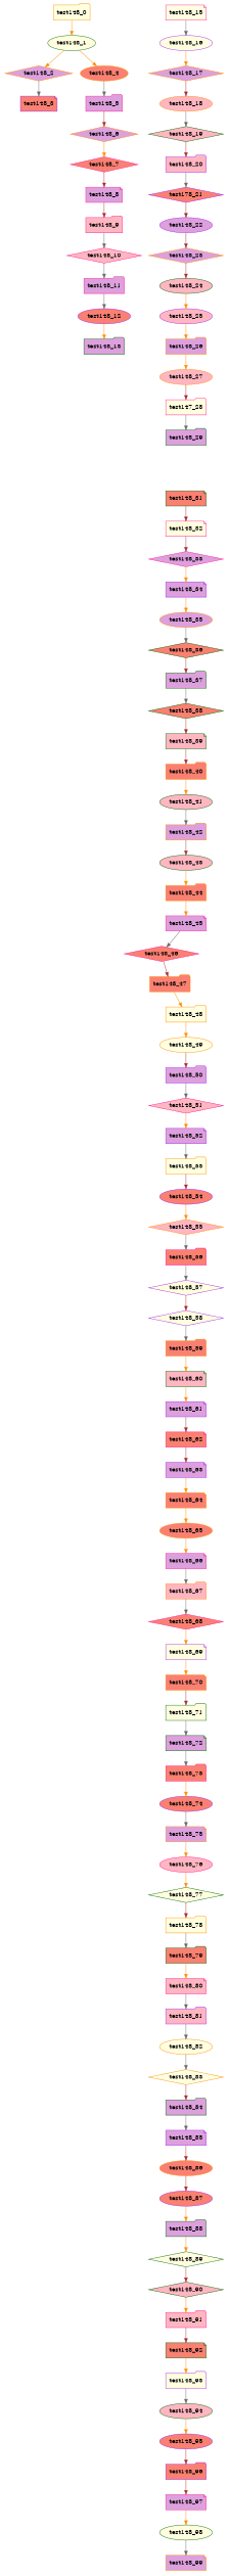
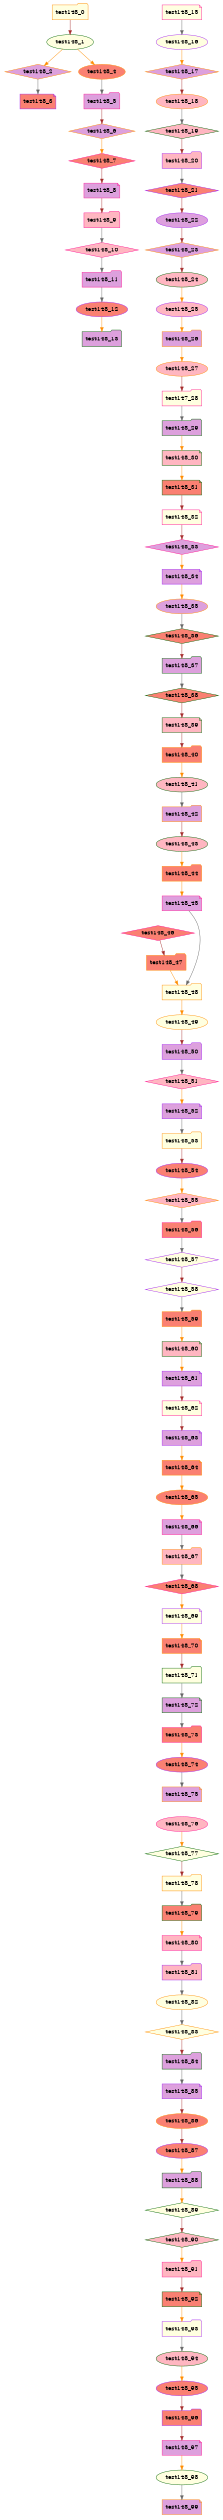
  digraph {
    node [color=darkorange fillcolor=plum shape=folder style=filled]
    edge [color=darkorange]
    test148_0 [fillcolor=lightyellow]
    test148_1 [color=darkgreen fillcolor=lightyellow shape=ellipse]
    test148_2 [shape=diamond]
    test148_4 [fillcolor=salmon shape=ellipse]
    test148_3 [color=purple fillcolor=salmon shape=note]
    test148_5 [color=deeppink]
    test148_6 [shape=diamond]
    test148_7 [color=deeppink fillcolor=salmon shape=diamond]
    test148_8 [color=deeppink shape=note]
    test148_9 [color=deeppink fillcolor=lightpink]
    test148_10 [color=deeppink fillcolor=lightpink shape=diamond]
    test148_11 [color=deeppink]
    test148_12 [color=purple fillcolor=salmon shape=ellipse]
    test148_13 [color=darkgreen]
    test148_15 [color=deeppink fillcolor=lightyellow shape=note]
    test148_16 [color=purple fillcolor=lightyellow shape=ellipse]
    test148_17 [shape=diamond]
    test148_18 [fillcolor=lightpink shape=ellipse]
    test148_19 [color=darkgreen fillcolor=lightpink shape=diamond]
    test148_20 [color=purple fillcolor=lightpink]
-   test148_21 [color=purple fillcolor=salmon shape=diamond label=test178_21]
+   test148_21 [color=purple fillcolor=salmon shape=diamond]
    test148_22 [color=purple shape=ellipse]
    test148_23 [shape=diamond]
    test148_24 [color=darkgreen fillcolor=lightpink shape=ellipse]
    test148_25 [color=purple fillcolor=lightpink shape=ellipse]
    test148_26
    test148_27 [fillcolor=lightpink shape=ellipse]
    n28 [color=deeppink fillcolor=lightyellow label=test147_28]
    test148_29 [color=darkgreen]
+   test148_30 [color=darkgreen fillcolor=lightpink shape=note]
    test148_31 [color=darkgreen fillcolor=salmon shape=note]
    test148_32 [color=deeppink fillcolor=lightyellow shape=note]
    test148_33 [color=deeppink shape=diamond]
    test148_34 [color=purple shape=note]
    test148_35 [shape=ellipse]
    test148_36 [color=darkgreen fillcolor=salmon shape=diamond]
    test148_37 [color=darkgreen]
    test148_38 [color=darkgreen fillcolor=salmon shape=diamond]
    test148_39 [color=darkgreen fillcolor=lightpink shape=note]
    test148_40 [fillcolor=salmon]
    test148_41 [color=darkgreen fillcolor=lightpink shape=ellipse]
    test148_42
    test148_43 [color=darkgreen fillcolor=lightpink shape=ellipse]
    test148_44 [fillcolor=salmon]
    test148_45 [color=deeppink shape=note]
    test148_46 [color=deeppink fillcolor=salmon shape=diamond]
    test148_47 [fillcolor=salmon]
    test148_48 [fillcolor=lightyellow]
    test148_49 [fillcolor=lightyellow shape=ellipse]
    test148_50 [color=purple]
    test148_51 [color=deeppink fillcolor=lightpink shape=diamond]
    test148_52 [color=purple shape=note]
    test148_53 [fillcolor=lightyellow]
    test148_54 [color=purple fillcolor=salmon shape=ellipse]
    test148_55 [fillcolor=lightpink shape=diamond]
    test148_56 [color=deeppink fillcolor=salmon]
    test148_57 [color=purple fillcolor=lightyellow shape=diamond]
    test148_58 [color=purple fillcolor=lightyellow shape=diamond]
    test148_59 [fillcolor=salmon]
    test148_60 [color=darkgreen fillcolor=lightpink shape=note]
    test148_61 [color=purple shape=note]
-   test148_62 [color=deeppink fillcolor=salmon shape=note]
+   test148_62 [color=deeppink fillcolor=lightyellow shape=note]
    test148_63 [color=purple shape=note]
    test148_64 [fillcolor=salmon shape=note]
    test148_65 [fillcolor=salmon shape=ellipse]
    test148_66 [color=deeppink shape=note]
    test148_67 [fillcolor=lightpink]
    test148_68 [color=deeppink fillcolor=salmon shape=diamond]
    test148_69 [color=purple fillcolor=lightyellow shape=note]
    test148_70 [fillcolor=salmon shape=note]
    test148_71 [color=darkgreen fillcolor=lightyellow]
    test148_72 [color=darkgreen shape=note]
    test148_73 [color=deeppink fillcolor=salmon]
    test148_74 [color=purple fillcolor=salmon shape=ellipse]
    test148_75 [shape=note]
    test148_76 [color=deeppink fillcolor=lightpink shape=ellipse]
    test148_77 [color=darkgreen fillcolor=lightyellow shape=diamond]
    test148_78 [fillcolor=lightyellow]
    test148_79 [color=darkgreen fillcolor=salmon]
    test148_80 [color=deeppink fillcolor=lightpink shape=note]
    test148_81 [color=purple fillcolor=lightpink]
    test148_82 [fillcolor=lightyellow shape=ellipse]
    test148_83 [fillcolor=lightyellow shape=diamond]
    test148_84 [color=darkgreen]
    test148_85 [color=purple shape=note]
    test148_86 [fillcolor=salmon shape=ellipse]
    test148_87 [color=purple fillcolor=salmon shape=ellipse]
    test148_88 [color=darkgreen]
    test148_89 [color=darkgreen fillcolor=lightyellow shape=diamond]
    test148_90 [color=darkgreen fillcolor=lightpink shape=diamond]
    test148_91 [color=deeppink fillcolor=lightpink]
    test148_92 [color=darkgreen fillcolor=salmon shape=note]
    test148_93 [color=purple fillcolor=lightyellow]
    test148_94 [color=darkgreen fillcolor=lightpink shape=ellipse]
    test148_95 [color=purple fillcolor=salmon shape=ellipse]
    test148_96 [color=purple fillcolor=salmon]
    test148_97 [color=deeppink shape=note]
    test148_98 [color=darkgreen fillcolor=lightyellow shape=ellipse]
    test148_99 [shape=note]
-   test148_0 -> test148_1
+   test148_0 -> test148_1 [color=brown]
    test148_1 -> test148_2
    test148_1 -> test148_4
    test148_2 -> test148_3 [color=gray40]
    test148_4 -> test148_5 [color=gray40]
    test148_5 -> test148_6 [color=brown]
    test148_6 -> test148_7
    test148_7 -> test148_8 [color=brown]
    test148_8 -> test148_9 [color=brown]
    test148_9 -> test148_10 [color=gray40]
    test148_10 -> test148_11 [color=gray40]
    test148_11 -> test148_12 [color=gray40]
    test148_12 -> test148_13
    test148_15 -> test148_16 [color=gray40]
    test148_16 -> test148_17
    test148_17 -> test148_18 [color=brown]
    test148_18 -> test148_19 [color=gray40]
    test148_19 -> test148_20 [color=brown]
    test148_20 -> test148_21 [color=gray40]
    test148_21 -> test148_22 [color=brown]
    test148_22 -> test148_23 [color=brown]
    test148_23 -> test148_24 [color=brown]
    test148_24 -> test148_25
    test148_25 -> test148_26
    test148_26 -> test148_27
    test148_27 -> n28 [color=brown]
    n28 -> test148_29 [color=gray40]
+   test148_29 -> test148_30
+   test148_30 -> test148_31
    test148_31 -> test148_32 [color=brown]
    test148_32 -> test148_33 [color=brown]
    test148_33 -> test148_34
    test148_34 -> test148_35
    test148_35 -> test148_36 [color=gray40]
    test148_36 -> test148_37 [color=brown]
    test148_37 -> test148_38 [color=gray40]
    test148_38 -> test148_39 [color=brown]
    test148_39 -> test148_40 [color=brown]
    test148_40 -> test148_41
    test148_41 -> test148_42 [color=gray40]
    test148_42 -> test148_43 [color=brown]
    test148_43 -> test148_44
    test148_44 -> test148_45
-   test148_45 -> test148_46 [color=gray40]
+   test148_45 -> test148_48 [color=gray40]
    test148_46 -> test148_47 [color=brown]
    test148_47 -> test148_48
    test148_48 -> test148_49
    test148_49 -> test148_50 [color=brown]
    test148_50 -> test148_51 [color=gray40]
    test148_51 -> test148_52
    test148_52 -> test148_53 [color=gray40]
    test148_53 -> test148_54 [color=brown]
    test148_54 -> test148_55
    test148_55 -> test148_56 [color=gray40]
    test148_56 -> test148_57 [color=gray40]
    test148_57 -> test148_58 [color=brown]
    test148_58 -> test148_59 [color=gray40]
    test148_59 -> test148_60
    test148_60 -> test148_61
    test148_61 -> test148_62 [color=brown]
    test148_62 -> test148_63 [color=brown]
    test148_63 -> test148_64
    test148_64 -> test148_65
    test148_65 -> test148_66
    test148_66 -> test148_67 [color=gray40]
    test148_67 -> test148_68 [color=gray40]
    test148_68 -> test148_69
    test148_69 -> test148_70
    test148_70 -> test148_71 [color=brown]
    test148_71 -> test148_72 [color=gray40]
    test148_72 -> test148_73 [color=gray40]
    test148_73 -> test148_74
    test148_74 -> test148_75 [color=gray40]
-   test148_75 -> test148_76
    test148_76 -> test148_77
    test148_77 -> test148_78 [color=brown]
    test148_78 -> test148_79 [color=gray40]
    test148_79 -> test148_80
    test148_80 -> test148_81 [color=gray40]
    test148_81 -> test148_82 [color=gray40]
    test148_82 -> test148_83 [color=gray40]
    test148_83 -> test148_84 [color=brown]
    test148_84 -> test148_85 [color=gray40]
    test148_85 -> test148_86 [color=brown]
    test148_86 -> test148_87 [color=brown]
    test148_87 -> test148_88
    test148_88 -> test148_89
    test148_89 -> test148_90 [color=brown]
    test148_90 -> test148_91
    test148_91 -> test148_92 [color=brown]
    test148_92 -> test148_93
    test148_93 -> test148_94 [color=gray40]
    test148_94 -> test148_95
    test148_95 -> test148_96 [color=brown]
    test148_96 -> test148_97 [color=brown]
    test148_97 -> test148_98
    test148_98 -> test148_99 [color=gray40]
  }
